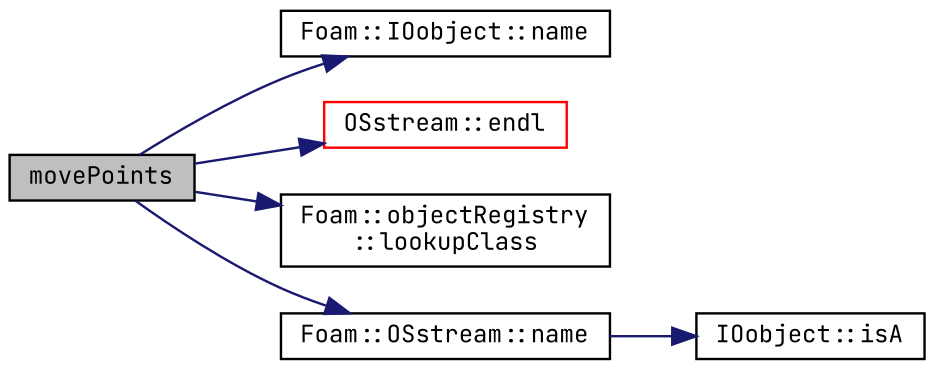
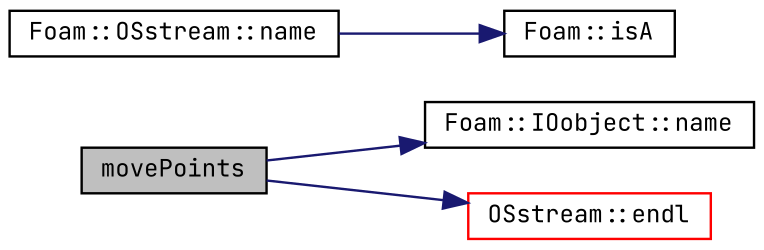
  digraph {
    fontname="JetBrains Mono"
    rankdir=LR
    node [color=black fontname="JetBrains Mono" fontsize=10 shape=record]
    edge [color=midnightblue fontname="JetBrains Mono" fontsize=10 labelfontname=Helvetica labelfontsize=10 style=solid]
    n1 [fillcolor=grey75 fontcolor=black height=0.2 label=movePoints style=filled width=0.4]
    n2 [height=0.2 label="Foam::IOobject::name" width=0.4]
    n3 [color=red height=0.2 label="OSstream::endl" width=0.4]
-   n4 [height=0.2 label="Foam::objectRegistry\l::lookupClass" width=0.4]
    n5 [height=0.2 label="Foam::OSstream::name" width=0.4]
-   n6 [height=0.2 label="IOobject::isA" width=0.4]
+   n6 [height=0.2 label="Foam::isA" width=0.4]
    n1 -> n2
    n1 -> n3
-   n1 -> n4
-   n1 -> n5
    n5 -> n6
  }
